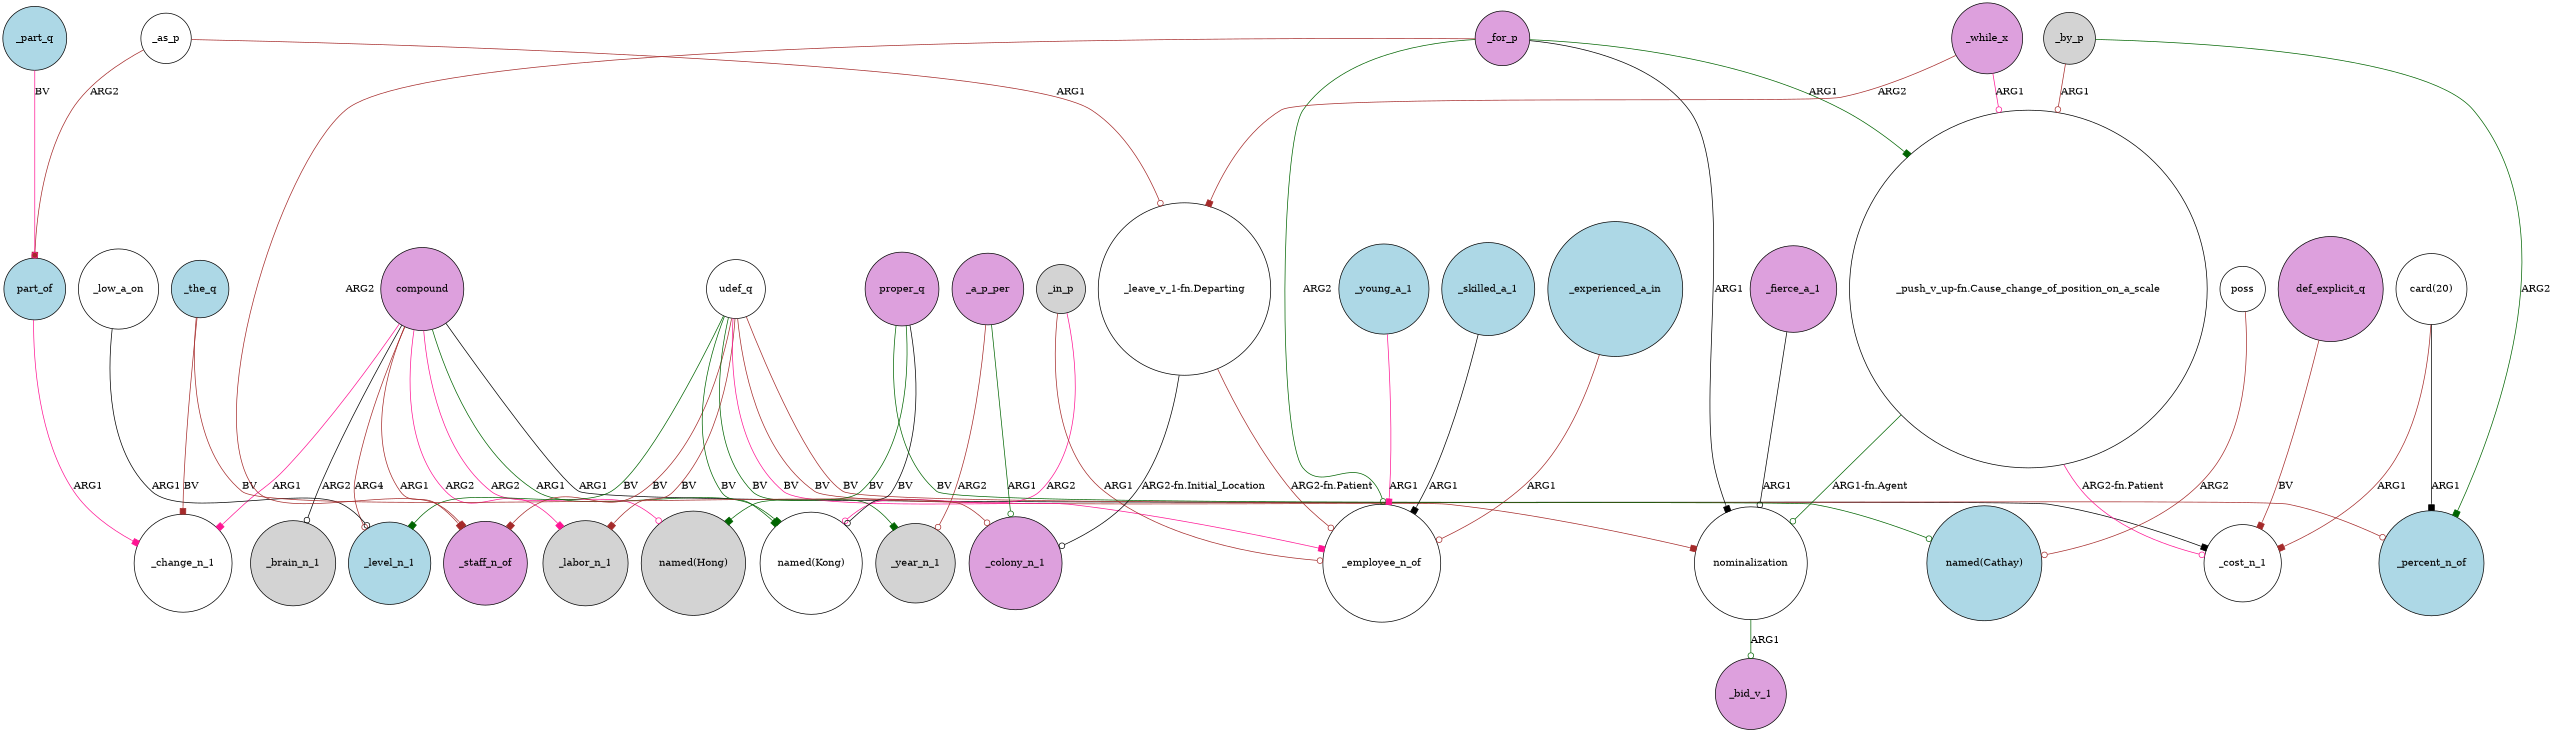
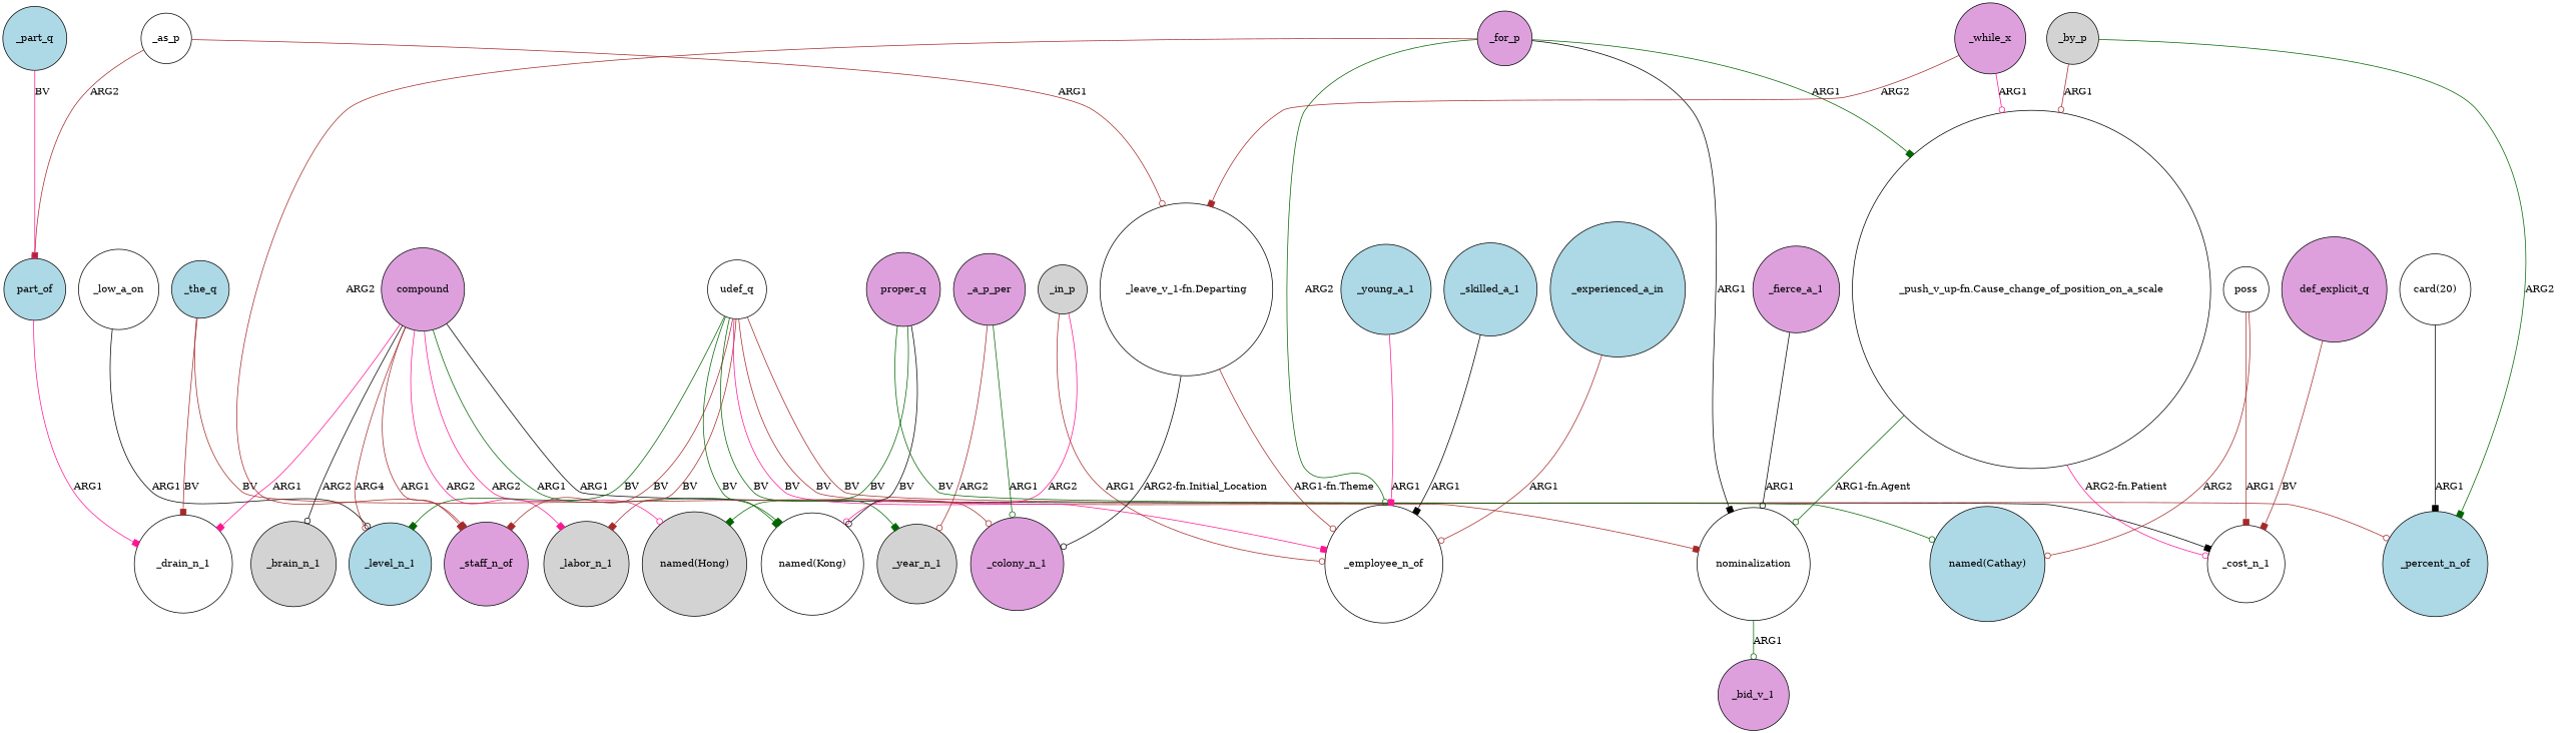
  digraph {
    node [fillcolor=white shape=circle style=filled]
    edge [arrowhead=box color=brown]
    compound [fillcolor=plum]
    _brain_n_1 [fillcolor=lightgrey]
-   _drain_n_1 [label=_change_n_1]
+   _drain_n_1
    _staff_n_of [fillcolor=plum]
    _level_n_1 [fillcolor=lightblue]
    "named(Hong)" [fillcolor=lightgrey]
    _labor_n_1 [fillcolor=lightgrey]
    "named(Kong)"
    _cost_n_1
    _bid_v_1 [fillcolor=plum]
    nominalization
    udef_q
    _employee_n_of
    _year_n_1 [fillcolor=lightgrey]
    _percent_n_of [fillcolor=lightblue]
    _in_p [fillcolor=lightgrey]
    part_of [fillcolor=lightblue]
    _as_p
    "_leave_v_1-fn.Departing"
    _colony_n_1 [fillcolor=plum]
    _skilled_a_1 [fillcolor=lightblue]
    _a_p_per [fillcolor=plum]
    _experienced_a_in [fillcolor=lightblue]
    _low_a_on
    _fierce_a_1 [fillcolor=plum]
    _by_p [fillcolor=lightgrey]
    "_push_v_up-fn.Cause_change_of_position_on_a_scale"
    _part_q [fillcolor=lightblue]
    proper_q [fillcolor=plum]
    "named(Cathay)" [fillcolor=lightblue]
    _the_q [fillcolor=lightblue]
    _for_p [fillcolor=plum]
    _while_x [fillcolor=plum]
    _young_a_1 [fillcolor=lightblue]
    def_explicit_q [fillcolor=plum]
    poss
    "card(20)"
    compound -> _brain_n_1 [arrowhead=odot color=black label=ARG2]
    compound -> _drain_n_1 [color=deeppink label=ARG1]
    compound -> _staff_n_of [label=ARG1]
    compound -> _level_n_1 [arrowhead=odot label=ARG4]
    compound -> "named(Hong)" [arrowhead=odot color=deeppink label=ARG2]
    compound -> _labor_n_1 [color=deeppink label=ARG2]
    compound -> "named(Kong)" [color=darkgreen label=ARG1]
    compound -> _cost_n_1 [color=black label=ARG1]
    nominalization -> _bid_v_1 [arrowhead=odot color=darkgreen label=ARG1]
    udef_q -> _staff_n_of [label=BV]
    udef_q -> _level_n_1 [color=darkgreen label=BV]
    udef_q -> _labor_n_1 [label=BV]
    udef_q -> "named(Kong)" [color=darkgreen label=BV]
    udef_q -> nominalization [label=BV]
    udef_q -> _employee_n_of [color=deeppink label=BV]
    udef_q -> _year_n_1 [color=darkgreen label=BV]
    udef_q -> _percent_n_of [arrowhead=odot label=BV]
    _in_p -> "named(Kong)" [arrowhead=odot color=deeppink label=ARG2]
    _in_p -> _employee_n_of [arrowhead=odot label=ARG1]
    part_of -> _drain_n_1 [color=deeppink label=ARG1]
    _as_p -> part_of [label=ARG2]
    _as_p -> "_leave_v_1-fn.Departing" [arrowhead=odot label=ARG1]
-   "_leave_v_1-fn.Departing" -> _employee_n_of [arrowhead=odot label="ARG2-fn.Patient"]
+   "_leave_v_1-fn.Departing" -> _employee_n_of [arrowhead=odot label="ARG1-fn.Theme"]
    "_leave_v_1-fn.Departing" -> _colony_n_1 [arrowhead=odot color=black label="ARG2-fn.Initial_Location"]
    _skilled_a_1 -> _employee_n_of [color=black label=ARG1]
    _a_p_per -> _year_n_1 [arrowhead=odot label=ARG2]
    _a_p_per -> _colony_n_1 [arrowhead=odot color=darkgreen label=ARG1]
    _experienced_a_in -> _employee_n_of [arrowhead=odot label=ARG1]
    _low_a_on -> _level_n_1 [arrowhead=odot color=black label=ARG1]
    _fierce_a_1 -> nominalization [arrowhead=odot color=black label=ARG1]
    _by_p -> _percent_n_of [color=darkgreen label=ARG2]
    _by_p -> "_push_v_up-fn.Cause_change_of_position_on_a_scale" [arrowhead=odot label=ARG1]
    "_push_v_up-fn.Cause_change_of_position_on_a_scale" -> _cost_n_1 [arrowhead=odot color=deeppink label="ARG2-fn.Patient"]
    "_push_v_up-fn.Cause_change_of_position_on_a_scale" -> nominalization [arrowhead=odot color=darkgreen label="ARG1-fn.Agent"]
    _part_q -> part_of [arrowhead=odot color=deeppink label=BV]
    proper_q -> "named(Hong)" [color=darkgreen label=BV]
    proper_q -> "named(Kong)" [arrowhead=odot color=black label=BV]
    proper_q -> "named(Cathay)" [arrowhead=odot color=darkgreen label=BV]
    _the_q -> _drain_n_1 [label=BV]
    _the_q -> _colony_n_1 [arrowhead=odot label=BV]
    _for_p -> _staff_n_of [label=ARG2]
    _for_p -> nominalization [color=black label=ARG1]
    _for_p -> _employee_n_of [arrowhead=odot color=darkgreen label=ARG2]
    _for_p -> "_push_v_up-fn.Cause_change_of_position_on_a_scale" [color=darkgreen label=ARG1]
    _while_x -> "_leave_v_1-fn.Departing" [label=ARG2]
    _while_x -> "_push_v_up-fn.Cause_change_of_position_on_a_scale" [arrowhead=odot color=deeppink label=ARG1]
    _young_a_1 -> _employee_n_of [color=deeppink label=ARG1]
    def_explicit_q -> _cost_n_1 [label=BV]
-   "card(20)" -> _cost_n_1 [label=ARG1]
+   poss -> _cost_n_1 [label=ARG1]
    poss -> "named(Cathay)" [arrowhead=odot label=ARG2]
    "card(20)" -> _percent_n_of [color=black label=ARG1]
  }
